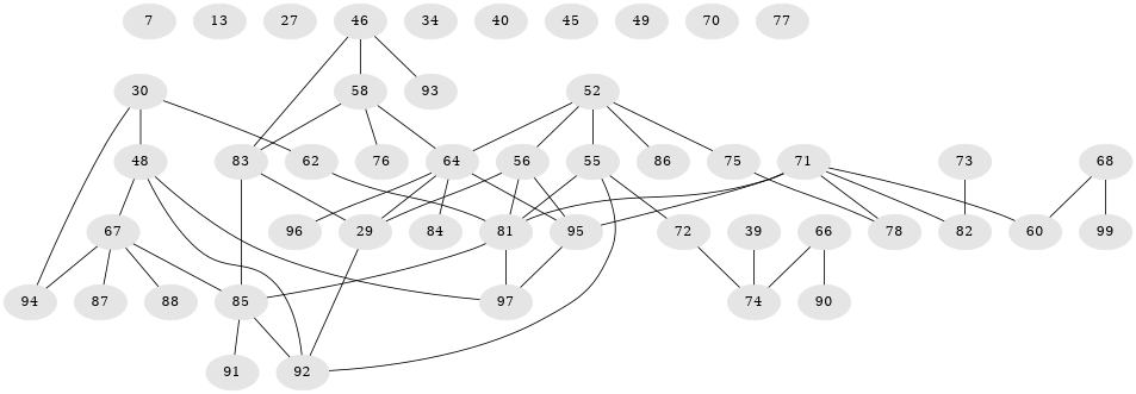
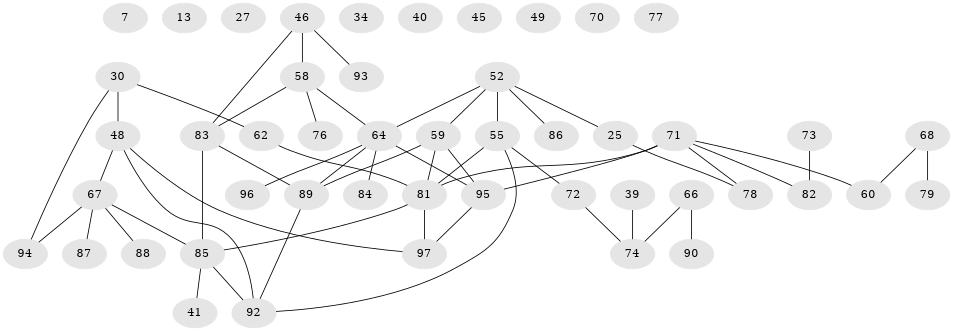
  graph {
    node [color=gray90 style=filled]
    7
    13
    27
    48 [super="+16+12+36"]
    67 [super="+44"]
    92 [super="+23+37"]
    97 [super="+57"]
    30
    62 [super="+2"]
    94 [super="+3"]
    81 [super="+56+47+61"]
    83 [super="+10+33"]
-   89 [super="+51" label=29]
+   89 [super="+51"]
    85 [super="+22+65"]
    34
    39
    74
    40
    45
    58 [super="+4+43+29"]
    64 [super="+26+50+41+63+53"]
    76
    46
    93
    87
    88
    49
    52 [super="+21+18"]
    55 [super="+54"]
-   59 [super="+38" label=56]
-   75 [super="+69"]
+   59 [super="+38"]
+   75 [super="+69" label=25]
    86
    72
    95 [super="+9"]
    84
    96
    78 [super="+31"]
    66
    90
-   91
-   79 [super="+11" label=99]
+   91 [label=41]
+   79 [super="+11"]
    68
    n43 [label=60]
    70
    71 [super="+42"]
    82 [super="+5"]
    73
    77
    48 -- 67 [weight=2]
    48 -- 92
    48 -- 97
    67 -- 94
    67 -- 85
    67 -- 87
    67 -- 88
    30 -- 48
    30 -- 62
    30 -- 94
    62 -- 81
    81 -- 97
    81 -- 85 [weight=2]
    83 -- 89
    83 -- 85 [weight=2]
    89 -- 92
    85 -- 92 [weight=2]
    85 -- 91
    39 -- 74
    58 -- 83
    58 -- 64
    58 -- 76
    64 -- 89
    64 -- 95 [weight=2]
    64 -- 84
    64 -- 96
    46 -- 83
    46 -- 58
    46 -- 93
    52 -- 64
    52 -- 55
    52 -- 59
    52 -- 75
    52 -- 86
    55 -- 92
    55 -- 81
    55 -- 72
    59 -- 81
    59 -- 89
    59 -- 95
    75 -- 78
    72 -- 74
    95 -- 97
    66 -- 74
    66 -- 90
    68 -- 79 [weight=2]
    68 -- n43
    71 -- 81 [weight=2]
    71 -- 95 [weight=2]
    71 -- 78
    71 -- n43
    71 -- 82
    73 -- 82
  }
